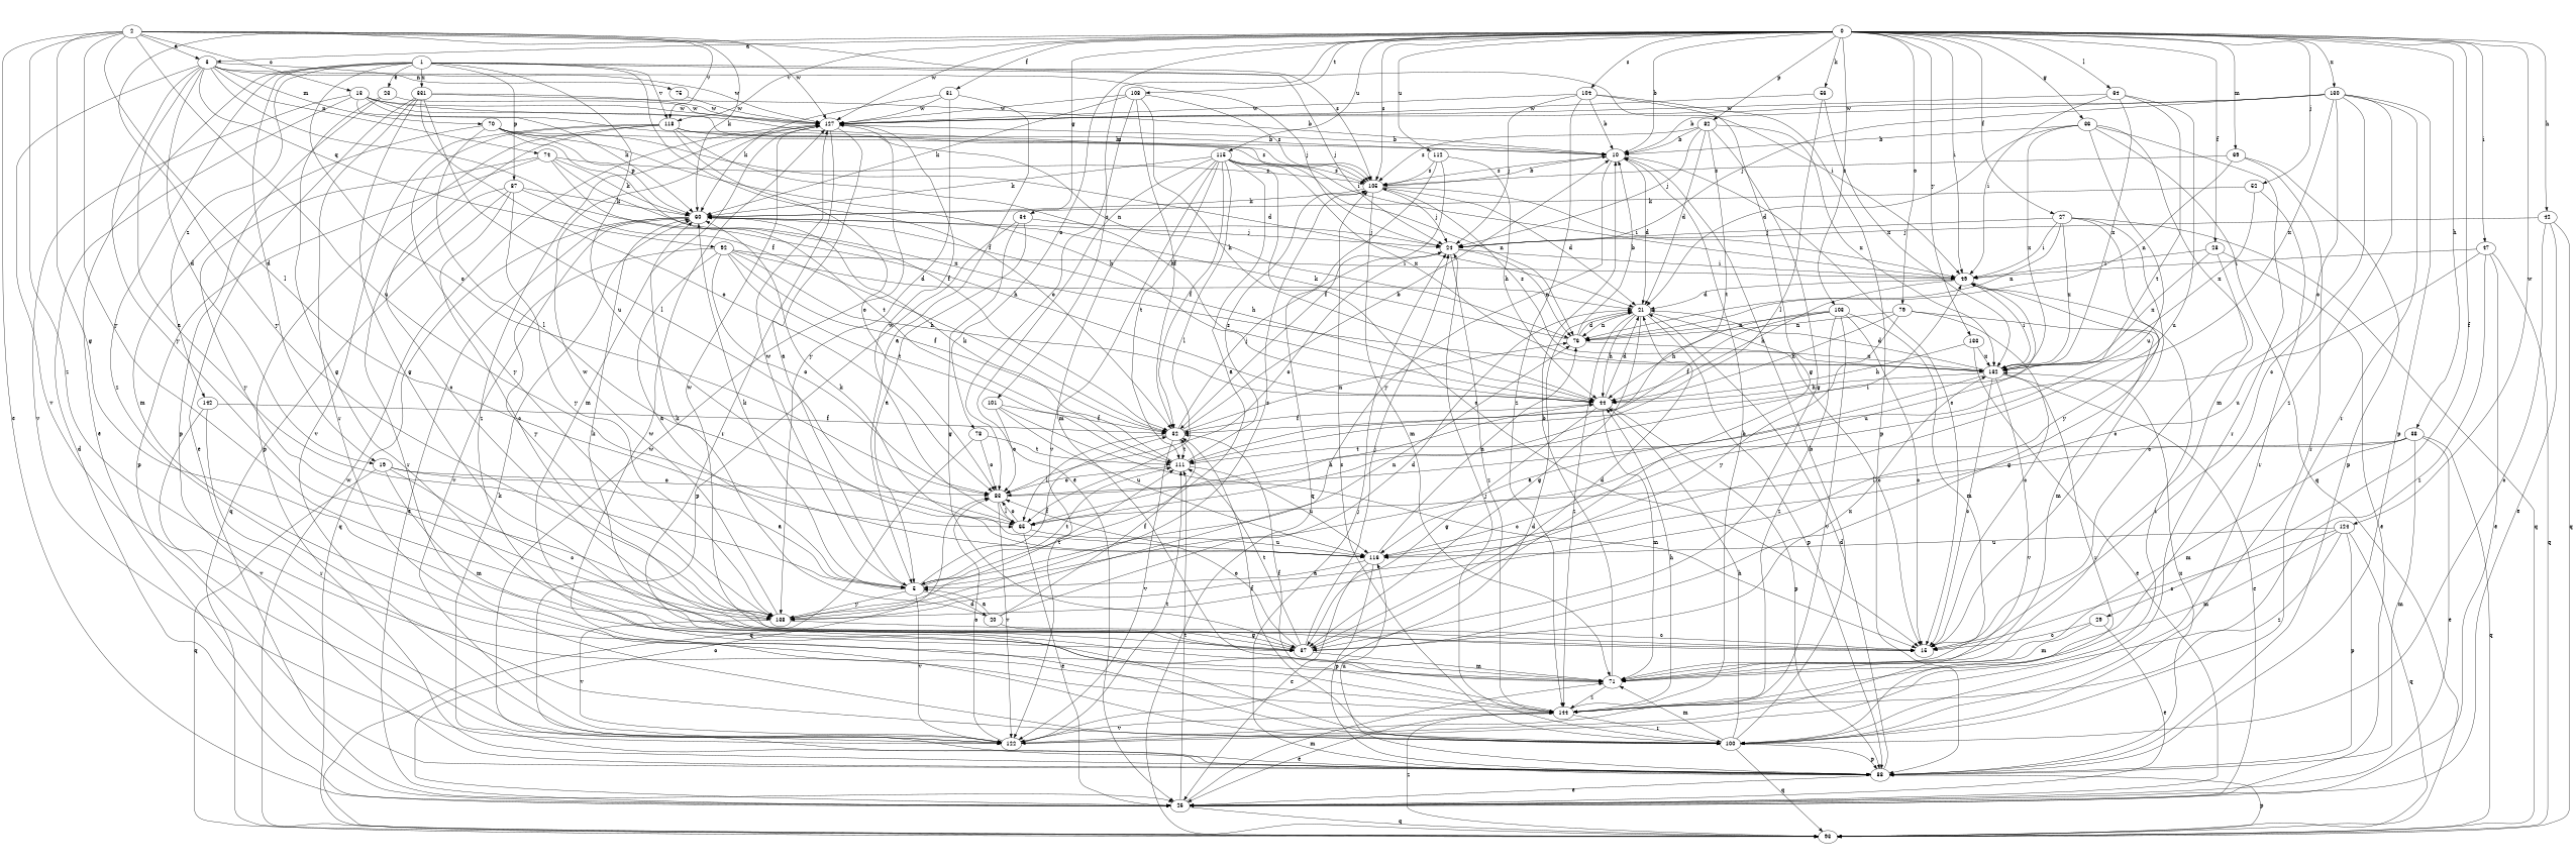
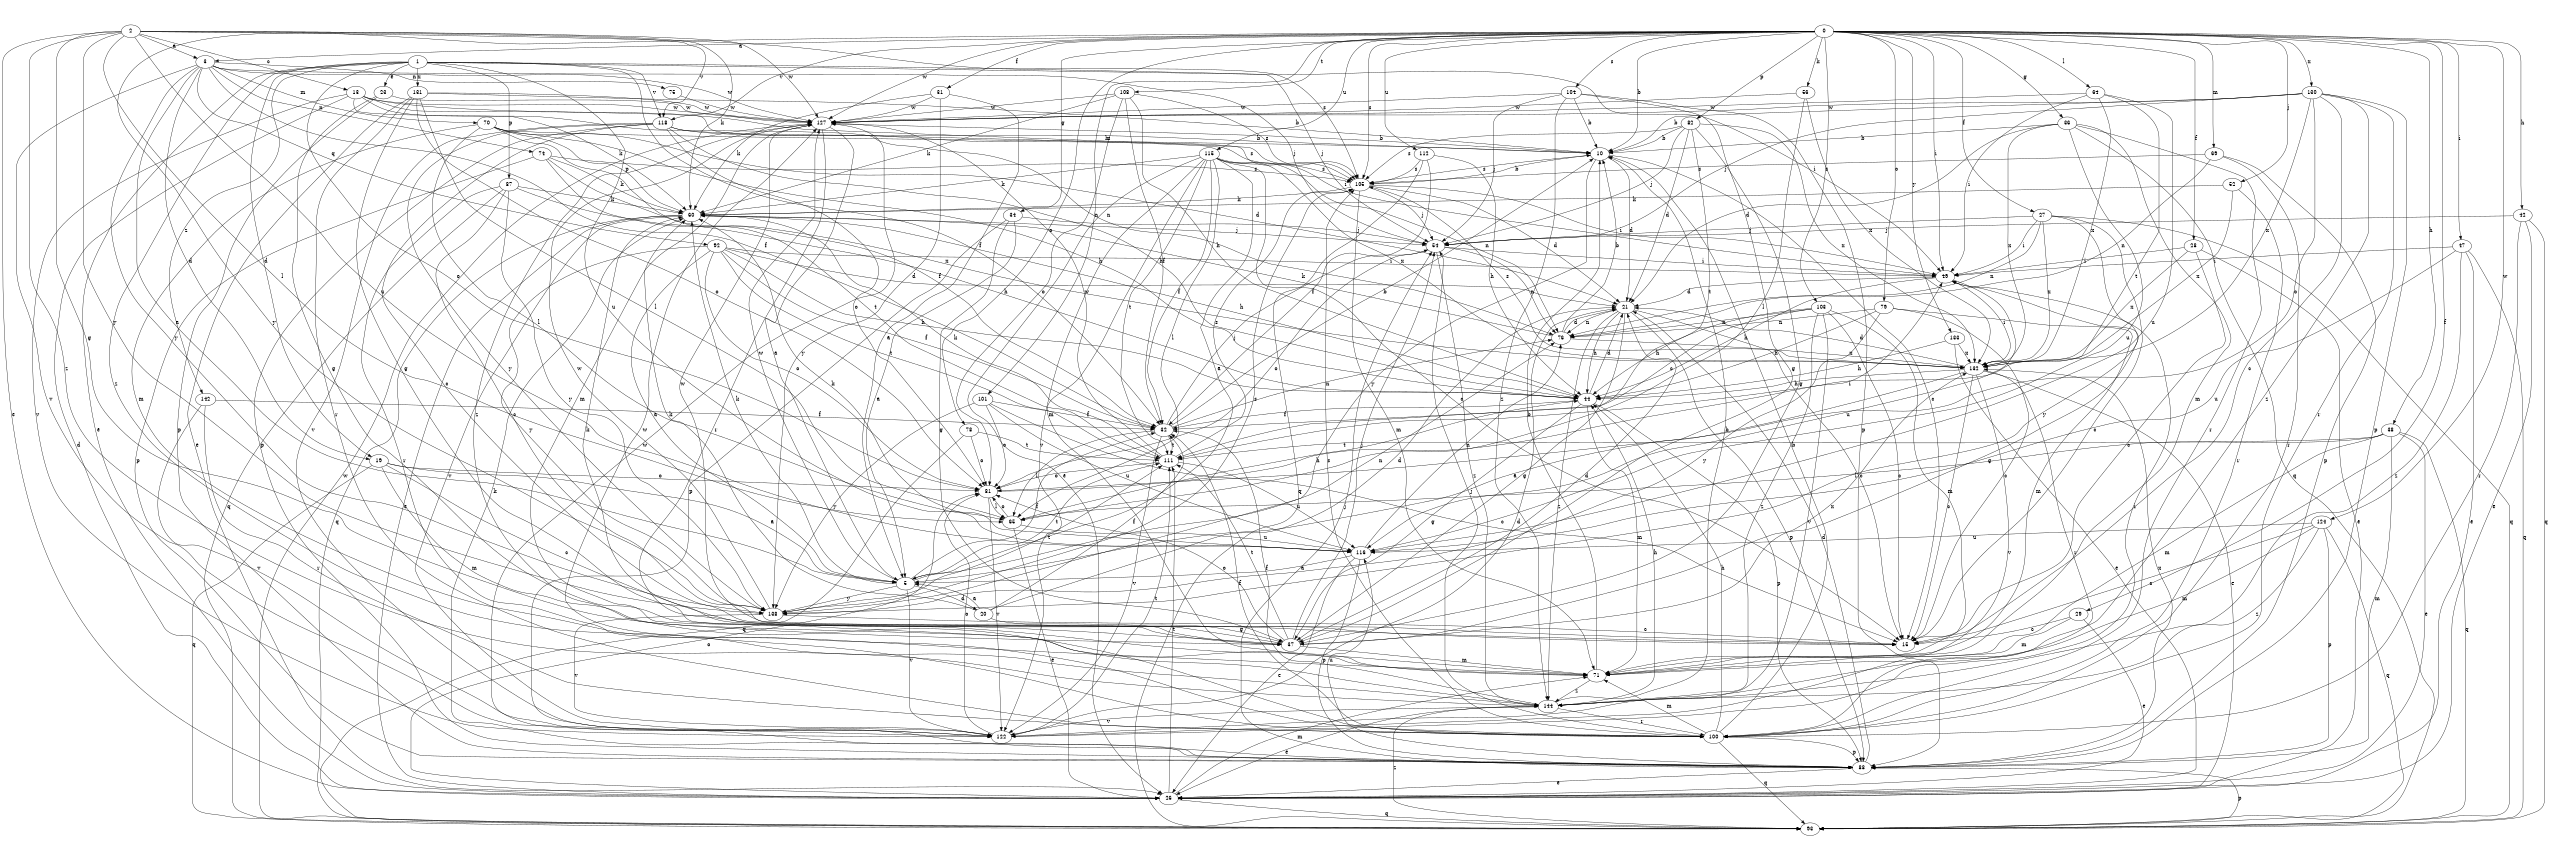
  strict digraph {
    0
    3
    10
    27
    28
    29
    31
    34
    36
    38
    42
    47
    49
    52
    56
    64
    69
    78
    79
    82
    101
    103
    104
    105
    108
    112
    115
    118
    124
    127
    130
    133
    138
    19
    32
-   54 [label=24]
+   54
    5
    70
    74
    75
    92
    122
    15
    21
    76
    93
    132
    26
    71
    60
    37
    88
    116
    100
    65
    111
    144
    44
-   81 [label=83]
+   81
    1
    23
    87
-   131 [label=331]
+   131
    142
    2
    13
    20
    0 -> 3 [label=a]
    0 -> 10 [label=b]
    0 -> 27 [label=f]
    0 -> 28 [label=f]
    0 -> 29 [label=f]
    0 -> 31 [label=f]
    0 -> 34 [label=g]
    0 -> 36 [label=g]
    0 -> 38 [label=h]
    0 -> 42 [label=h]
    0 -> 47 [label=i]
    0 -> 49 [label=i]
    0 -> 52 [label=j]
    0 -> 56 [label=k]
    0 -> 64 [label=l]
    0 -> 69 [label=m]
    0 -> 78 [label=o]
    0 -> 79 [label=o]
    0 -> 82 [label=p]
-   0 -> 101 [label=s]
+   0 -> 101 [label=n]
    0 -> 103 [label=s]
    0 -> 104 [label=s]
    0 -> 105 [label=s]
    0 -> 108 [label=t]
    0 -> 112 [label=u]
    0 -> 115 [label=u]
    0 -> 118 [label=v]
    0 -> 124 [label=w]
    0 -> 127 [label=w]
    0 -> 130 [label=x]
    0 -> 133 [label=y]
    0 -> 138 [label=y]
    3 -> 127 [label=w]
    3 -> 138 [label=y]
    3 -> 19 [label=d]
    3 -> 32 [label=f]
    3 -> 54 [label=j]
    3 -> 5 [label=a]
    3 -> 70 [label=m]
    3 -> 74 [label=n]
    3 -> 75 [label=n]
    3 -> 92 [label=q]
    3 -> 122 [label=v]
    10 -> 105 [label=s]
    10 -> 138 [label=y]
    10 -> 15 [label=c]
    10 -> 21 [label=d]
    27 -> 49 [label=i]
    27 -> 138 [label=y]
    27 -> 54 [label=j]
    27 -> 15 [label=c]
    27 -> 76 [label=n]
    27 -> 93 [label=q]
    27 -> 132 [label=x]
    28 -> 49 [label=i]
    28 -> 15 [label=c]
    28 -> 132 [label=x]
    28 -> 26 [label=e]
    29 -> 15 [label=c]
    29 -> 26 [label=e]
    29 -> 71 [label=m]
    31 -> 127 [label=w]
    31 -> 138 [label=y]
    31 -> 5 [label=a]
    31 -> 60 [label=k]
    34 -> 54 [label=j]
    34 -> 5 [label=a]
    34 -> 37 [label=g]
    34 -> 88 [label=p]
    36 -> 10 [label=b]
    36 -> 21 [label=d]
    36 -> 93 [label=q]
    36 -> 132 [label=x]
    36 -> 71 [label=m]
    36 -> 116 [label=u]
    36 -> 100 [label=r]
    38 -> 93 [label=q]
    38 -> 26 [label=e]
    38 -> 71 [label=m]
    38 -> 88 [label=m]
    38 -> 65 [label=l]
    38 -> 111 [label=t]
    42 -> 54 [label=j]
    42 -> 93 [label=q]
    42 -> 26 [label=e]
-   42 -> 100 [label=c]
+   42 -> 100 [label=r]
    47 -> 49 [label=i]
    47 -> 93 [label=q]
    47 -> 26 [label=e]
    47 -> 116 [label=u]
    47 -> 144 [label=z]
    49 -> 21 [label=d]
    49 -> 37 [label=g]
    49 -> 116 [label=u]
    49 -> 44 [label=h]
    52 -> 132 [label=x]
    52 -> 60 [label=k]
    52 -> 100 [label=r]
    56 -> 127 [label=w]
    56 -> 132 [label=x]
    56 -> 65 [label=l]
    64 -> 49 [label=i]
    64 -> 127 [label=w]
    64 -> 132 [label=x]
    64 -> 116 [label=u]
    64 -> 111 [label=t]
    69 -> 105 [label=s]
    69 -> 76 [label=n]
    69 -> 88 [label=p]
    69 -> 100 [label=r]
    78 -> 93 [label=q]
    78 -> 111 [label=t]
    78 -> 81 [label=o]
    79 -> 138 [label=y]
    79 -> 15 [label=c]
    79 -> 76 [label=n]
    79 -> 71 [label=m]
    79 -> 44 [label=h]
    82 -> 10 [label=b]
    82 -> 105 [label=s]
    82 -> 54 [label=j]
    82 -> 21 [label=d]
    82 -> 132 [label=x]
    82 -> 37 [label=g]
    82 -> 111 [label=t]
-   74 -> 138 [label=y]
+   101 -> 138 [label=y]
    101 -> 32 [label=f]
    101 -> 15 [label=c]
    101 -> 116 [label=u]
    101 -> 81 [label=o]
-   103 -> 32 [label=f]
+   103 -> 32 [label=c]
    103 -> 122 [label=v]
    103 -> 15 [label=c]
    103 -> 76 [label=n]
    103 -> 71 [label=m]
    103 -> 144 [label=z]
    103 -> 44 [label=h]
    104 -> 10 [label=b]
    104 -> 127 [label=w]
    104 -> 54 [label=j]
    104 -> 37 [label=g]
    104 -> 88 [label=p]
    104 -> 144 [label=z]
    105 -> 10 [label=b]
    105 -> 49 [label=i]
    105 -> 54 [label=j]
    105 -> 21 [label=d]
    105 -> 71 [label=m]
    105 -> 60 [label=k]
    108 -> 105 [label=s]
    108 -> 127 [label=w]
    108 -> 32 [label=f]
    108 -> 60 [label=k]
    108 -> 44 [label=h]
    108 -> 81 [label=o]
    112 -> 105 [label=s]
    112 -> 32 [label=f]
    112 -> 93 [label=q]
    112 -> 44 [label=h]
    115 -> 105 [label=s]
    115 -> 32 [label=f]
    115 -> 5 [label=a]
    115 -> 122 [label=v]
    115 -> 15 [label=c]
    115 -> 76 [label=n]
    115 -> 132 [label=x]
    115 -> 26 [label=e]
    115 -> 71 [label=m]
    115 -> 60 [label=k]
    115 -> 65 [label=l]
    115 -> 111 [label=t]
    118 -> 10 [label=b]
    118 -> 105 [label=s]
    118 -> 138 [label=y]
    118 -> 122 [label=v]
    118 -> 15 [label=c]
    118 -> 88 [label=p]
    118 -> 44 [label=h]
    118 -> 81 [label=o]
    124 -> 15 [label=c]
    124 -> 93 [label=q]
    124 -> 71 [label=m]
    124 -> 88 [label=p]
    124 -> 116 [label=u]
    124 -> 144 [label=z]
    127 -> 10 [label=b]
    127 -> 5 [label=a]
    127 -> 71 [label=m]
    127 -> 100 [label=r]
    127 -> 144 [label=z]
    130 -> 10 [label=b]
    130 -> 127 [label=w]
    130 -> 54 [label=j]
    130 -> 15 [label=c]
    130 -> 132 [label=x]
    130 -> 88 [label=p]
    130 -> 100 [label=r]
    130 -> 144 [label=z]
    130 -> 81 [label=o]
    133 -> 132 [label=x]
    133 -> 26 [label=e]
    133 -> 44 [label=h]
    138 -> 105 [label=s]
    138 -> 127 [label=w]
    138 -> 122 [label=v]
    138 -> 15 [label=c]
    138 -> 111 [label=t]
    19 -> 5 [label=a]
    19 -> 15 [label=c]
    19 -> 93 [label=q]
    19 -> 71 [label=m]
    19 -> 81 [label=o]
    32 -> 10 [label=b]
    32 -> 54 [label=j]
    32 -> 122 [label=v]
    32 -> 76 [label=n]
    32 -> 65 [label=l]
    32 -> 111 [label=t]
    54 -> 49 [label=i]
    54 -> 76 [label=n]
    54 -> 144 [label=z]
    54 -> 81 [label=o]
    5 -> 127 [label=w]
    5 -> 138 [label=y]
    5 -> 32 [label=f]
    5 -> 122 [label=v]
    5 -> 76 [label=n]
    5 -> 60 [label=k]
    5 -> 111 [label=t]
    5 -> 20 [label=d]
    70 -> 10 [label=b]
    70 -> 32 [label=f]
    70 -> 21 [label=d]
    70 -> 71 [label=m]
    70 -> 60 [label=p]
    70 -> 65 [label=l]
    70 -> 44 [label=h]
    74 -> 105 [label=s]
    74 -> 132 [label=x]
    74 -> 60 [label=k]
    74 -> 88 [label=p]
    74 -> 111 [label=t]
    75 -> 127 [label=w]
    92 -> 49 [label=i]
    92 -> 138 [label=y]
    92 -> 32 [label=f]
    92 -> 5 [label=a]
    92 -> 21 [label=d]
    92 -> 111 [label=t]
    92 -> 44 [label=h]
    92 -> 81 [label=o]
    122 -> 49 [label=i]
    122 -> 21 [label=d]
    122 -> 111 [label=t]
    122 -> 81 [label=o]
    21 -> 15 [label=c]
    21 -> 76 [label=n]
    21 -> 37 [label=g]
    21 -> 88 [label=p]
    21 -> 144 [label=z]
    21 -> 44 [label=h]
    76 -> 10 [label=b]
    76 -> 21 [label=d]
    76 -> 132 [label=x]
    76 -> 60 [label=k]
    93 -> 127 [label=w]
    93 -> 88 [label=p]
    93 -> 144 [label=z]
    132 -> 49 [label=i]
    132 -> 105 [label=s]
    132 -> 5 [label=a]
    132 -> 122 [label=v]
    132 -> 15 [label=c]
    132 -> 21 [label=d]
    132 -> 26 [label=e]
    132 -> 100 [label=r]
    132 -> 44 [label=h]
    26 -> 93 [label=q]
    26 -> 71 [label=m]
    26 -> 111 [label=t]
    26 -> 81 [label=o]
    71 -> 10 [label=b]
    71 -> 144 [label=z]
    60 -> 54 [label=j]
    60 -> 122 [label=v]
    60 -> 93 [label=q]
    60 -> 26 [label=e]
    60 -> 44 [label=h]
    37 -> 127 [label=w]
    37 -> 54 [label=j]
    37 -> 21 [label=d]
    37 -> 132 [label=x]
    37 -> 71 [label=m]
    37 -> 60 [label=k]
    37 -> 111 [label=t]
    37 -> 81 [label=o]
    88 -> 127 [label=w]
    88 -> 54 [label=j]
    88 -> 21 [label=d]
    88 -> 132 [label=x]
    88 -> 26 [label=e]
    88 -> 60 [label=k]
    88 -> 116 [label=u]
    116 -> 5 [label=a]
    116 -> 76 [label=n]
    116 -> 26 [label=e]
    116 -> 60 [label=k]
    116 -> 88 [label=p]
    100 -> 10 [label=b]
    100 -> 105 [label=s]
    100 -> 127 [label=w]
    100 -> 32 [label=f]
    100 -> 54 [label=j]
    100 -> 93 [label=q]
    100 -> 71 [label=m]
    100 -> 88 [label=p]
    100 -> 44 [label=h]
    65 -> 26 [label=e]
    65 -> 116 [label=u]
    65 -> 44 [label=h]
    65 -> 81 [label=o]
    111 -> 105 [label=s]
-   65 -> 127 [label=w]
+   111 -> 127 [label=w]
    111 -> 60 [label=k]
    111 -> 116 [label=u]
    111 -> 81 [label=o]
    144 -> 10 [label=b]
    144 -> 32 [label=f]
    144 -> 122 [label=v]
    144 -> 26 [label=e]
    144 -> 100 [label=r]
    144 -> 44 [label=h]
    44 -> 32 [label=f]
    44 -> 21 [label=d]
    44 -> 71 [label=m]
    44 -> 37 [label=g]
    44 -> 88 [label=p]
    81 -> 49 [label=i]
    81 -> 122 [label=v]
    81 -> 65 [label=l]
    1 -> 49 [label=i]
    1 -> 118 [label=v]
    1 -> 19 [label=d]
    1 -> 32 [label=f]
    1 -> 54 [label=j]
    1 -> 26 [label=e]
    1 -> 116 [label=u]
    1 -> 144 [label=z]
    1 -> 81 [label=o]
    1 -> 23 [label=e]
    1 -> 87 [label=p]
    1 -> 131 [label=x]
    1 -> 142 [label=z]
    23 -> 127 [label=w]
    23 -> 37 [label=g]
    23 -> 88 [label=p]
    87 -> 138 [label=y]
    87 -> 15 [label=c]
    87 -> 93 [label=q]
    87 -> 60 [label=k]
    87 -> 100 [label=r]
    87 -> 44 [label=h]
    131 -> 10 [label=b]
    131 -> 127 [label=w]
    131 -> 26 [label=e]
    131 -> 37 [label=g]
    131 -> 100 [label=r]
    131 -> 65 [label=l]
    131 -> 81 [label=o]
    142 -> 32 [label=f]
    142 -> 122 [label=v]
    142 -> 100 [label=r]
    2 -> 3 [label=a]
    2 -> 105 [label=s]
    2 -> 118 [label=v]
    2 -> 127 [label=w]
    2 -> 138 [label=y]
    2 -> 26 [label=e]
    2 -> 60 [label=k]
    2 -> 37 [label=g]
    2 -> 116 [label=u]
    2 -> 65 [label=l]
    2 -> 144 [label=z]
    2 -> 13 [label=c]
    13 -> 49 [label=i]
    13 -> 105 [label=s]
    13 -> 127 [label=w]
    13 -> 122 [label=v]
    13 -> 76 [label=n]
    13 -> 26 [label=d]
    13 -> 60 [label=k]
    20 -> 32 [label=f]
    20 -> 5 [label=a]
    20 -> 21 [label=d]
    20 -> 60 [label=k]
    20 -> 37 [label=g]
  }
